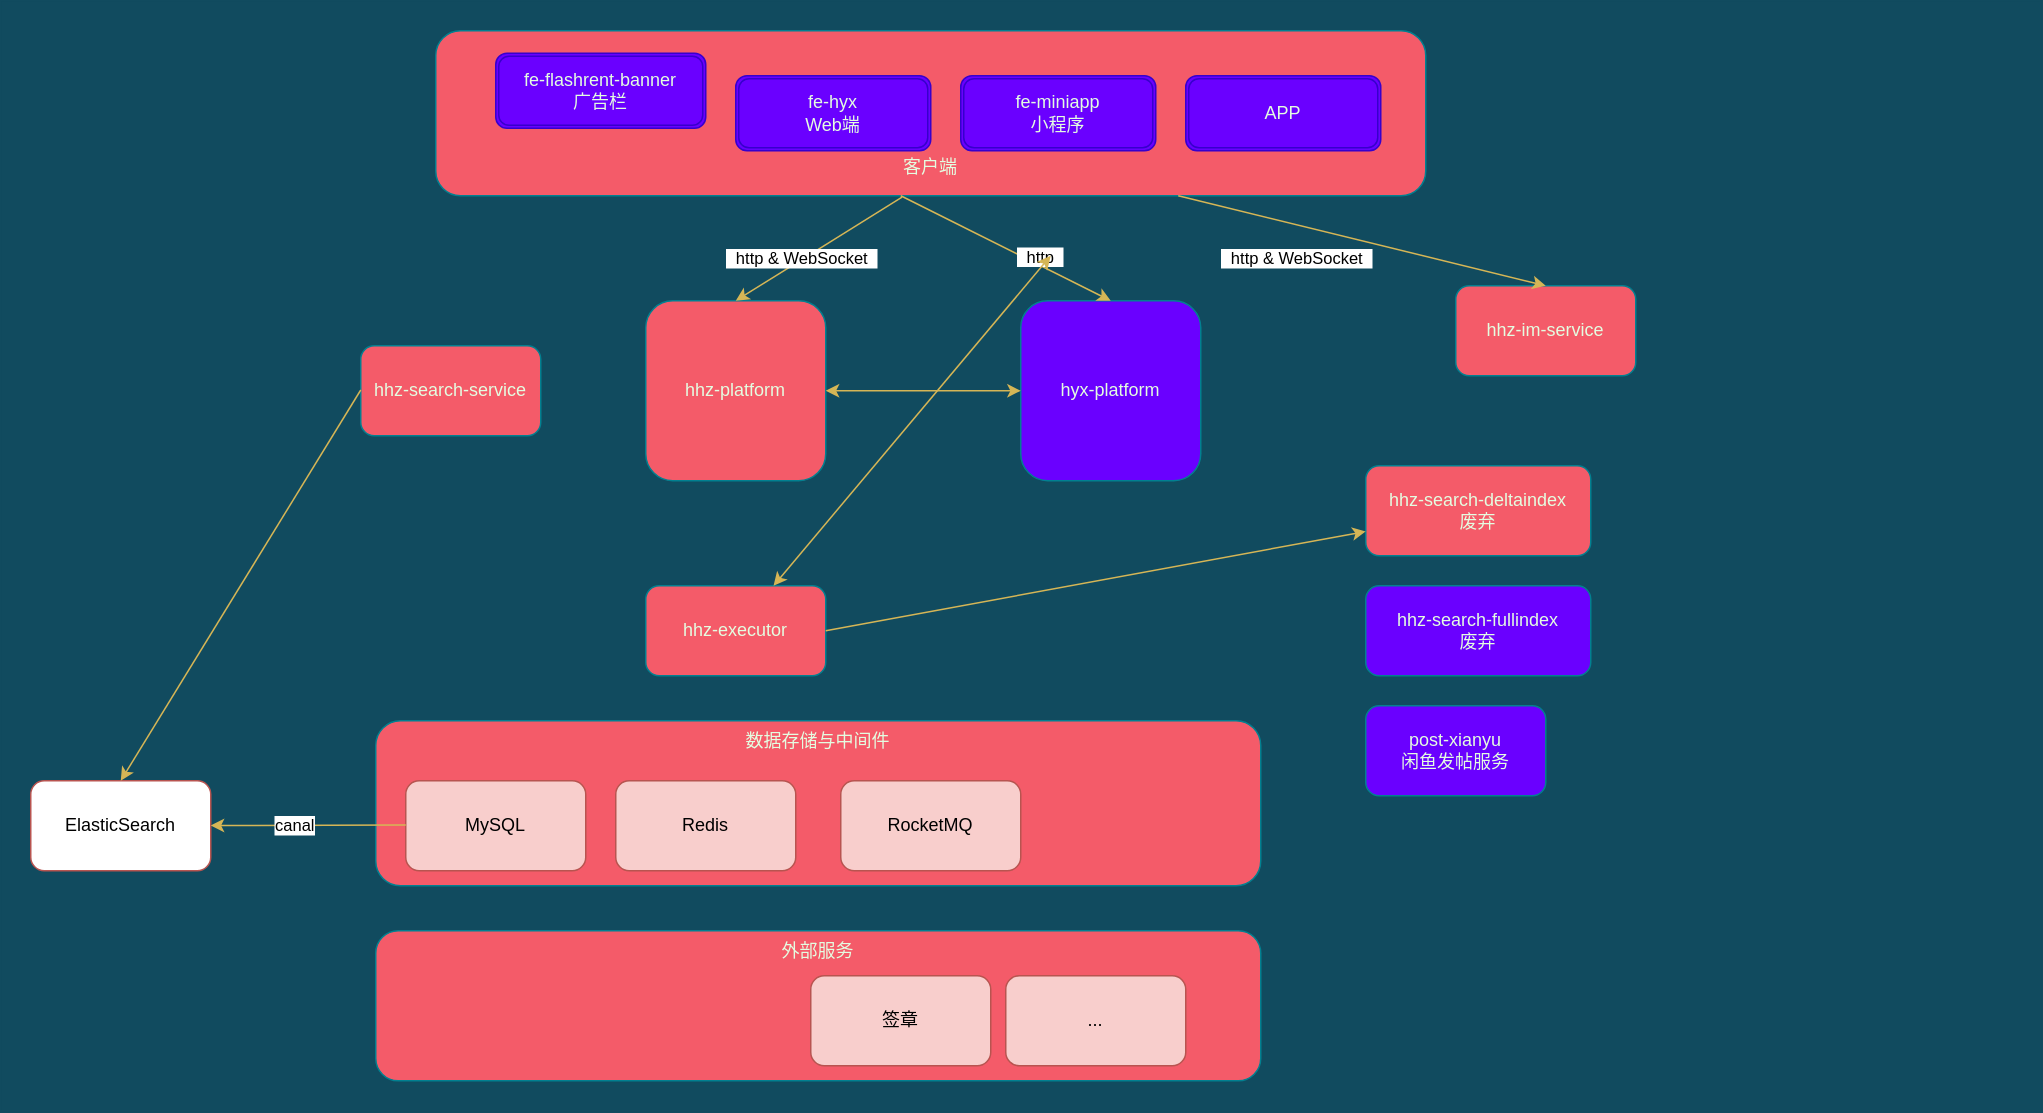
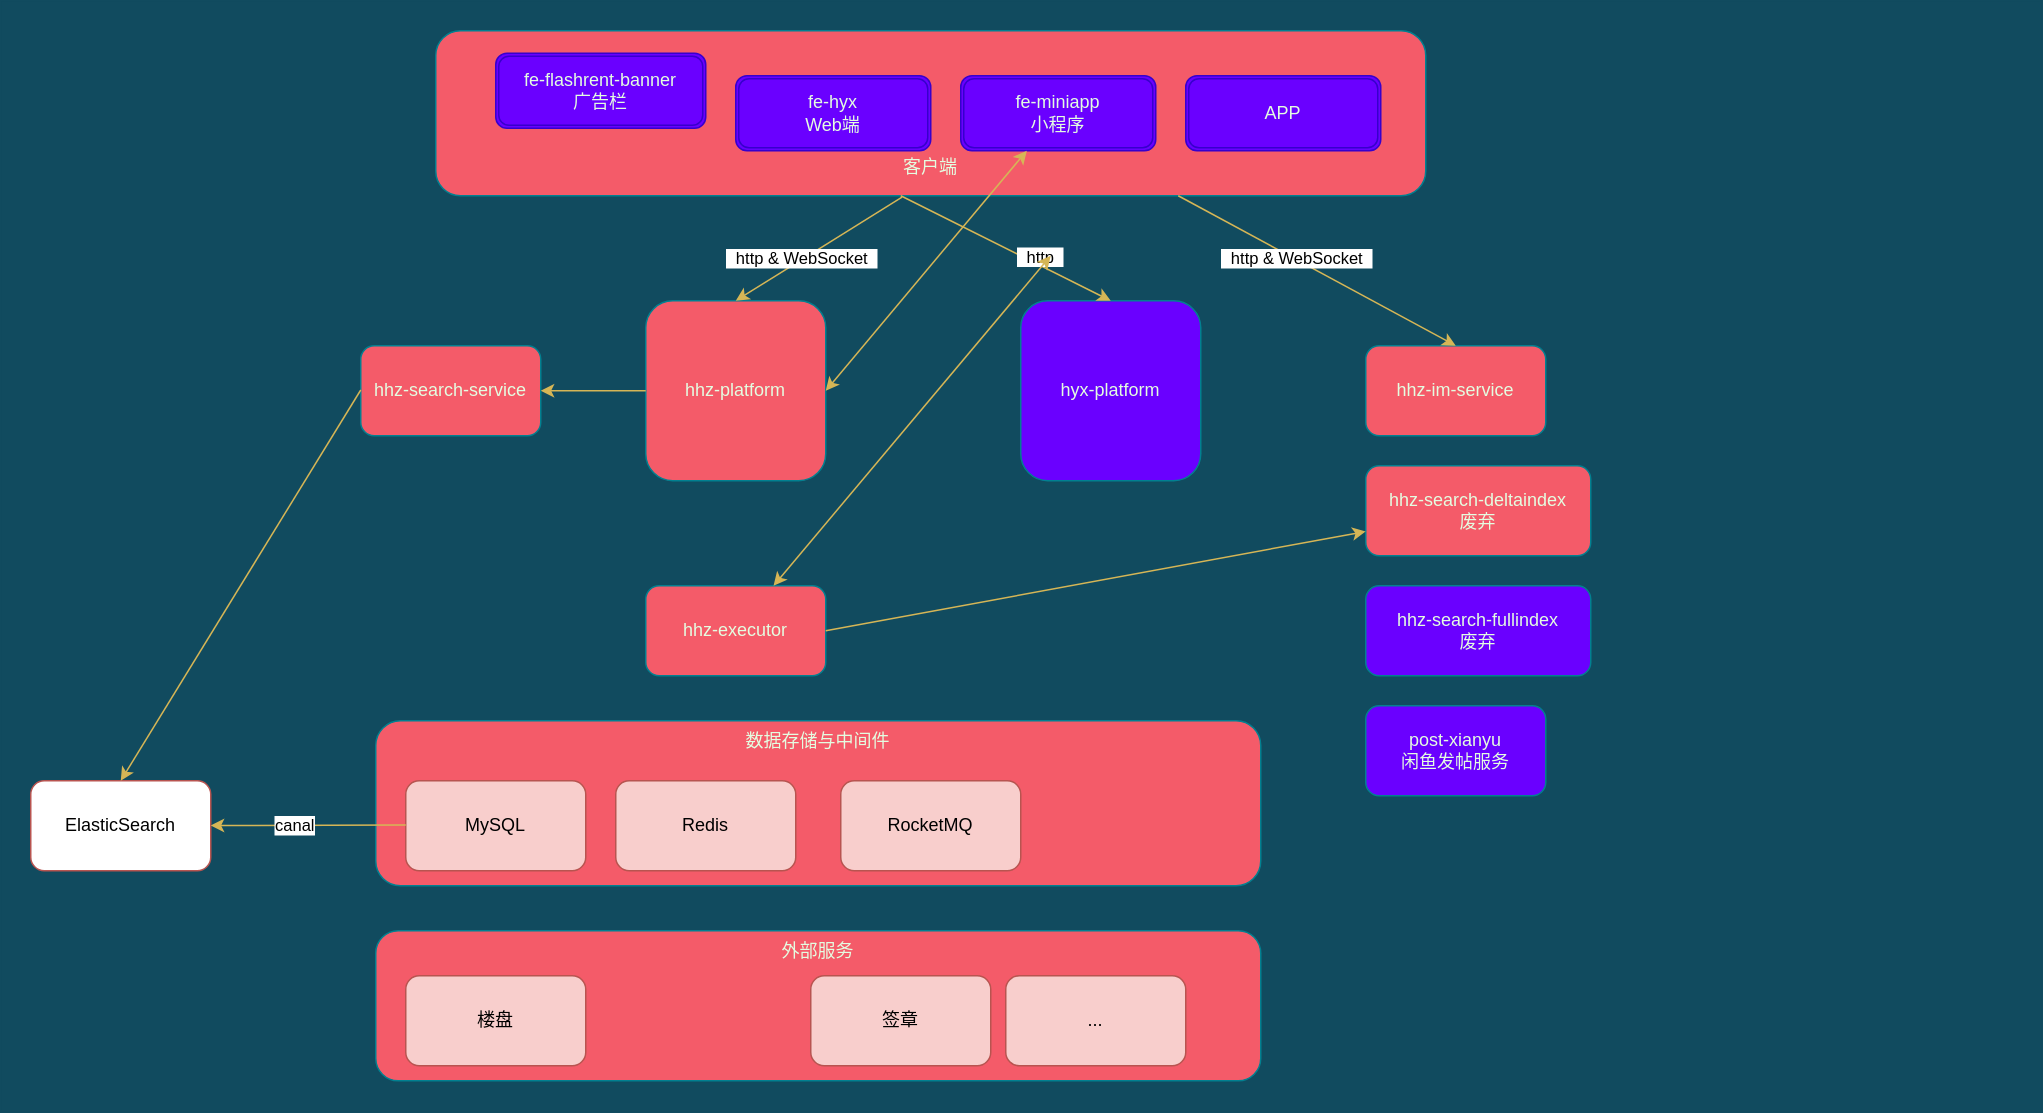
  <mxCell id="0" />
  <mxCell id="1" parent="0" />
  <mxCell id="2" value="hhz-platform" style="rounded=1;whiteSpace=wrap;html=1;sketch=0;strokeColor=#028090;fillColor=#F45B69;fontColor=#E4FDE1;" parent="1" vertex="1"><mxGeometry x="430" y="200" width="120" height="120" as="geometry" /></mxCell>
  <mxCell id="3" value="hyx-platform" style="rounded=1;whiteSpace=wrap;html=1;sketch=0;strokeColor=#028090;fillColor=#6a00ff;fontColor=#E4FDE1;" parent="1" vertex="1"><mxGeometry x="680" y="200" width="120" height="120" as="geometry" /></mxCell>
  <mxCell id="4" value="hhz-executor" style="rounded=1;whiteSpace=wrap;html=1;sketch=0;strokeColor=#028090;fillColor=#F45B69;fontColor=#E4FDE1;" parent="1" vertex="1"><mxGeometry x="430" y="390" width="120" height="60" as="geometry" /></mxCell>
- <mxCell id="5" value="hhz-im-service" style="rounded=1;whiteSpace=wrap;html=1;sketch=0;strokeColor=#028090;fillColor=#F45B69;fontColor=#E4FDE1;" parent="1" vertex="1"><mxGeometry x="970" y="190" width="120" height="60" as="geometry" /></mxCell>
+ <mxCell id="5" value="hhz-im-service" style="rounded=1;whiteSpace=wrap;html=1;sketch=0;strokeColor=#028090;fillColor=#F45B69;fontColor=#E4FDE1;" parent="1" vertex="1"><mxGeometry x="910" y="230" width="120" height="60" as="geometry" /></mxCell>
  <mxCell id="6" value="hhz-search-fullindex&lt;br&gt;废弃" style="rounded=1;whiteSpace=wrap;html=1;sketch=0;strokeColor=#028090;fillColor=#6a00ff;fontColor=#E4FDE1;" parent="1" vertex="1"><mxGeometry x="910" y="390" width="150" height="60" as="geometry" /></mxCell>
  <mxCell id="7" value="hhz-search-deltaindex&lt;br&gt;废弃" style="rounded=1;whiteSpace=wrap;html=1;sketch=0;strokeColor=#028090;fillColor=#F45B69;fontColor=#E4FDE1;" parent="1" vertex="1"><mxGeometry x="910" y="310" width="150" height="60" as="geometry" /></mxCell>
  <mxCell id="8" value="hhz-search-service" style="rounded=1;whiteSpace=wrap;html=1;sketch=0;strokeColor=#028090;fillColor=#F45B69;fontColor=#E4FDE1;" parent="1" vertex="1"><mxGeometry x="240" y="230" width="120" height="60" as="geometry" /></mxCell>
  <mxCell id="9" value="post-xianyu&lt;br&gt;闲鱼发帖服务" style="rounded=1;whiteSpace=wrap;html=1;sketch=0;strokeColor=#028090;fillColor=#6a00ff;fontColor=#E4FDE1;" parent="1" vertex="1"><mxGeometry x="910" y="470" width="120" height="60" as="geometry" /></mxCell>
  <mxCell id="10" value="&lt;br&gt;&lt;br&gt;&lt;br&gt;&lt;br&gt;&lt;br&gt;客户端" style="rounded=1;whiteSpace=wrap;html=1;sketch=0;strokeColor=#028090;fillColor=#F45B69;fontColor=#E4FDE1;" parent="1" vertex="1"><mxGeometry x="290" y="20" width="660" height="110" as="geometry" /></mxCell>
  <mxCell id="11" value="&lt;span style=&quot;color: rgb(228 , 253 , 225)&quot;&gt;fe-flashrent-banner&lt;/span&gt;&lt;br style=&quot;color: rgb(228 , 253 , 225)&quot;&gt;&lt;span style=&quot;color: rgb(228 , 253 , 225)&quot;&gt;广告栏&lt;/span&gt;" style="shape=ext;double=1;rounded=1;whiteSpace=wrap;html=1;sketch=0;fillColor=#6a00ff;strokeColor=#3700CC;fontColor=#ffffff;" parent="1" vertex="1"><mxGeometry x="330" y="35" width="140" height="50" as="geometry" /></mxCell>
  <mxCell id="12" value="&lt;span style=&quot;color: rgb(228 , 253 , 225)&quot;&gt;fe-hyx&lt;/span&gt;&lt;br style=&quot;color: rgb(228 , 253 , 225)&quot;&gt;&lt;span style=&quot;color: rgb(228 , 253 , 225)&quot;&gt;Web端&lt;/span&gt;" style="shape=ext;double=1;rounded=1;whiteSpace=wrap;html=1;sketch=0;fillColor=#6a00ff;strokeColor=#3700CC;fontColor=#ffffff;" parent="1" vertex="1"><mxGeometry x="490" y="50" width="130" height="50" as="geometry" /></mxCell>
+ <mxCell id="13" value="" style="endArrow=classic;html=1;fontColor=#E4FDE1;exitX=0;exitY=0.5;exitDx=0;exitDy=0;entryX=1;entryY=0.5;entryDx=0;entryDy=0;fillColor=#fff2cc;strokeColor=#d6b656;" parent="1" source="2" target="8" edge="1"><mxGeometry width="50" height="50" relative="1" as="geometry"><mxPoint x="580" y="360" as="sourcePoint" /><mxPoint x="630" y="310" as="targetPoint" /><Array as="points" /></mxGeometry></mxCell>
  <mxCell id="14" value="&lt;span style=&quot;color: rgb(228 , 253 , 225)&quot;&gt;fe-miniapp&lt;/span&gt;&lt;br style=&quot;color: rgb(228 , 253 , 225)&quot;&gt;&lt;span style=&quot;color: rgb(228 , 253 , 225)&quot;&gt;小程序&lt;/span&gt;" style="shape=ext;double=1;rounded=1;whiteSpace=wrap;html=1;sketch=0;fillColor=#6a00ff;strokeColor=#3700CC;fontColor=#ffffff;" parent="1" vertex="1"><mxGeometry x="640" y="50" width="130" height="50" as="geometry" /></mxCell>
  <mxCell id="15" value="" style="endArrow=classic;html=1;strokeColor=#d6b656;fillColor=#fff2cc;fontColor=#E4FDE1;entryX=0.5;entryY=0;entryDx=0;entryDy=0;exitX=0.471;exitY=1.009;exitDx=0;exitDy=0;exitPerimeter=0;" parent="1" source="10" target="2" edge="1"><mxGeometry width="50" height="50" relative="1" as="geometry"><mxPoint x="500" y="250" as="sourcePoint" /><mxPoint x="550" y="200" as="targetPoint" /></mxGeometry></mxCell>
  <mxCell id="16" value="" style="endArrow=classic;html=1;strokeColor=#d6b656;fillColor=#fff2cc;fontColor=#E4FDE1;entryX=0.5;entryY=0;entryDx=0;entryDy=0;" parent="1" target="3" edge="1"><mxGeometry width="50" height="50" relative="1" as="geometry"><mxPoint x="600" y="130" as="sourcePoint" /><mxPoint x="620" y="200" as="targetPoint" /></mxGeometry></mxCell>
- <mxCell id="17" value="" style="endArrow=classic;startArrow=classic;html=1;strokeColor=#d6b656;fillColor=#fff2cc;fontColor=#E4FDE1;entryX=0;entryY=0.5;entryDx=0;entryDy=0;exitX=1;exitY=0.5;exitDx=0;exitDy=0;" parent="1" source="2" target="3" edge="1"><mxGeometry width="50" height="50" relative="1" as="geometry"><mxPoint x="580" y="410" as="sourcePoint" /><mxPoint x="630" y="360" as="targetPoint" /></mxGeometry></mxCell>
+ <mxCell id="17" value="" style="endArrow=classic;startArrow=classic;html=1;strokeColor=#d6b656;fillColor=#fff2cc;fontColor=#E4FDE1;exitX=1;exitY=0.5;exitDx=0;exitDy=0;" parent="1" source="2" target="14" edge="1"><mxGeometry width="50" height="50" relative="1" as="geometry"><mxPoint x="580" y="410" as="sourcePoint" /><mxPoint x="630" y="360" as="targetPoint" /></mxGeometry></mxCell>
  <mxCell id="18" value="" style="endArrow=classic;html=1;strokeColor=#d6b656;fillColor=#fff2cc;fontColor=#E4FDE1;exitX=1;exitY=0.5;exitDx=0;exitDy=0;" parent="1" source="4" target="7" edge="1"><mxGeometry width="50" height="50" relative="1" as="geometry"><mxPoint x="580" y="400" as="sourcePoint" /><mxPoint x="630" y="350" as="targetPoint" /></mxGeometry></mxCell>
  <mxCell id="19" value="&lt;font color=&quot;#000000&quot;&gt;&amp;nbsp; http &amp;amp; WebSocket&amp;nbsp;&amp;nbsp;&lt;/font&gt;" style="edgeLabel;html=1;align=center;verticalAlign=middle;resizable=0;points=[];fontColor=#E4FDE1;" parent="1" vertex="1" connectable="0"><mxGeometry x="1010" y="160" as="geometry"><mxPoint x="-477" y="11" as="offset" /></mxGeometry></mxCell>
  <mxCell id="20" value="&lt;font color=&quot;#000000&quot;&gt;&amp;nbsp; http&amp;nbsp;&amp;nbsp;&lt;/font&gt;" style="edgeLabel;html=1;align=center;verticalAlign=middle;resizable=0;points=[];fontColor=#E4FDE1;" parent="1" vertex="1" connectable="0"><mxGeometry x="700" y="170" as="geometry"><mxPoint x="-8" as="offset" /></mxGeometry></mxCell>
  <mxCell id="21" value="" style="endArrow=classic;html=1;strokeColor=#d6b656;fillColor=#fff2cc;fontColor=#E4FDE1;entryX=0.5;entryY=0;entryDx=0;entryDy=0;exitX=0.75;exitY=1;exitDx=0;exitDy=0;" parent="1" source="10" target="5" edge="1"><mxGeometry width="50" height="50" relative="1" as="geometry"><mxPoint x="580" y="400" as="sourcePoint" /><mxPoint x="630" y="350" as="targetPoint" /></mxGeometry></mxCell>
  <mxCell id="22" value="&lt;font color=&quot;#000000&quot;&gt;&amp;nbsp; http &amp;amp; WebSocket&amp;nbsp;&amp;nbsp;&lt;/font&gt;" style="edgeLabel;html=1;align=center;verticalAlign=middle;resizable=0;points=[];fontColor=#E4FDE1;" parent="1" vertex="1" connectable="0"><mxGeometry x="1340" y="160" as="geometry"><mxPoint x="-477" y="11" as="offset" /></mxGeometry></mxCell>
  <mxCell id="23" value="外部服务" style="rounded=1;whiteSpace=wrap;html=1;sketch=0;strokeColor=#028090;fillColor=#F45B69;fontColor=#E4FDE1;align=center;verticalAlign=top;" parent="1" vertex="1"><mxGeometry x="250" y="620" width="590" height="100" as="geometry" /></mxCell>
+ <mxCell id="24" value="楼盘" style="rounded=1;whiteSpace=wrap;html=1;sketch=0;strokeColor=#b85450;fillColor=#f8cecc;align=center;" parent="1" vertex="1"><mxGeometry x="270" y="650" width="120" height="60" as="geometry" /></mxCell>
  <mxCell id="25" value="签章" style="rounded=1;whiteSpace=wrap;html=1;sketch=0;strokeColor=#b85450;fillColor=#f8cecc;align=center;" parent="1" vertex="1"><mxGeometry x="540" y="650" width="120" height="60" as="geometry" /></mxCell>
  <mxCell id="26" value="" style="endArrow=classic;startArrow=classic;html=1;strokeColor=#d6b656;fillColor=#fff2cc;fontColor=#E4FDE1;" parent="1" source="4" target="20" edge="1"><mxGeometry width="50" height="50" relative="1" as="geometry"><mxPoint x="620" y="500" as="sourcePoint" /><mxPoint x="670" y="450" as="targetPoint" /></mxGeometry></mxCell>
  <mxCell id="27" value="数据存储与中间件" style="rounded=1;whiteSpace=wrap;html=1;sketch=0;strokeColor=#028090;fillColor=#F45B69;fontColor=#E4FDE1;align=center;verticalAlign=top;" parent="1" vertex="1"><mxGeometry x="250" y="480" width="590" height="110" as="geometry" /></mxCell>
  <mxCell id="28" value="..." style="rounded=1;whiteSpace=wrap;html=1;sketch=0;strokeColor=#b85450;fillColor=#f8cecc;align=center;" parent="1" vertex="1"><mxGeometry x="670" y="650" width="120" height="60" as="geometry" /></mxCell>
  <mxCell id="29" value="MySQL" style="rounded=1;whiteSpace=wrap;html=1;sketch=0;strokeColor=#b85450;fillColor=#f8cecc;align=center;" parent="1" vertex="1"><mxGeometry x="270" y="520" width="120" height="60" as="geometry" /></mxCell>
  <mxCell id="30" value="Redis" style="rounded=1;whiteSpace=wrap;html=1;sketch=0;strokeColor=#b85450;fillColor=#f8cecc;align=center;" parent="1" vertex="1"><mxGeometry x="410" y="520" width="120" height="60" as="geometry" /></mxCell>
  <mxCell id="31" value="ElasticSearch" style="rounded=1;whiteSpace=wrap;html=1;sketch=0;strokeColor=#b85450;fillColor=#ffffff;align=center;" parent="1" vertex="1"><mxGeometry x="20" y="520" width="120" height="60" as="geometry" /></mxCell>
  <mxCell id="32" value="RocketMQ" style="rounded=1;whiteSpace=wrap;html=1;sketch=0;strokeColor=#b85450;fillColor=#f8cecc;align=center;" parent="1" vertex="1"><mxGeometry x="560" y="520" width="120" height="60" as="geometry" /></mxCell>
  <mxCell id="33" value="&lt;font color=&quot;#e4fde1&quot;&gt;APP&lt;/font&gt;" style="shape=ext;double=1;rounded=1;whiteSpace=wrap;html=1;sketch=0;fillColor=#6a00ff;strokeColor=#3700CC;fontColor=#ffffff;" parent="1" vertex="1"><mxGeometry x="790" y="50" width="130" height="50" as="geometry" /></mxCell>
  <mxCell id="34" value="" style="endArrow=classic;html=1;fontColor=#E4FDE1;exitX=0;exitY=0.5;exitDx=0;exitDy=0;fillColor=#fff2cc;strokeColor=#d6b656;" edge="1" parent="1" target="31"><mxGeometry width="50" height="50" relative="1" as="geometry"><mxPoint x="270" y="549.5" as="sourcePoint" /><mxPoint x="200" y="549.5" as="targetPoint" /><Array as="points" /></mxGeometry></mxCell>
  <mxCell id="35" value="canal" style="edgeLabel;html=1;align=center;verticalAlign=middle;resizable=0;points=[];" vertex="1" connectable="0" parent="34"><mxGeometry x="0.154" relative="1" as="geometry"><mxPoint as="offset" /></mxGeometry></mxCell>
  <mxCell id="36" value="" style="endArrow=classic;html=1;fontColor=#E4FDE1;exitX=0;exitY=0.5;exitDx=0;exitDy=0;entryX=0.5;entryY=0;entryDx=0;entryDy=0;fillColor=#fff2cc;strokeColor=#d6b656;" edge="1" parent="1" target="31"><mxGeometry width="50" height="50" relative="1" as="geometry"><mxPoint x="240" y="259.5" as="sourcePoint" /><mxPoint x="170" y="259.5" as="targetPoint" /><Array as="points" /></mxGeometry></mxCell>
